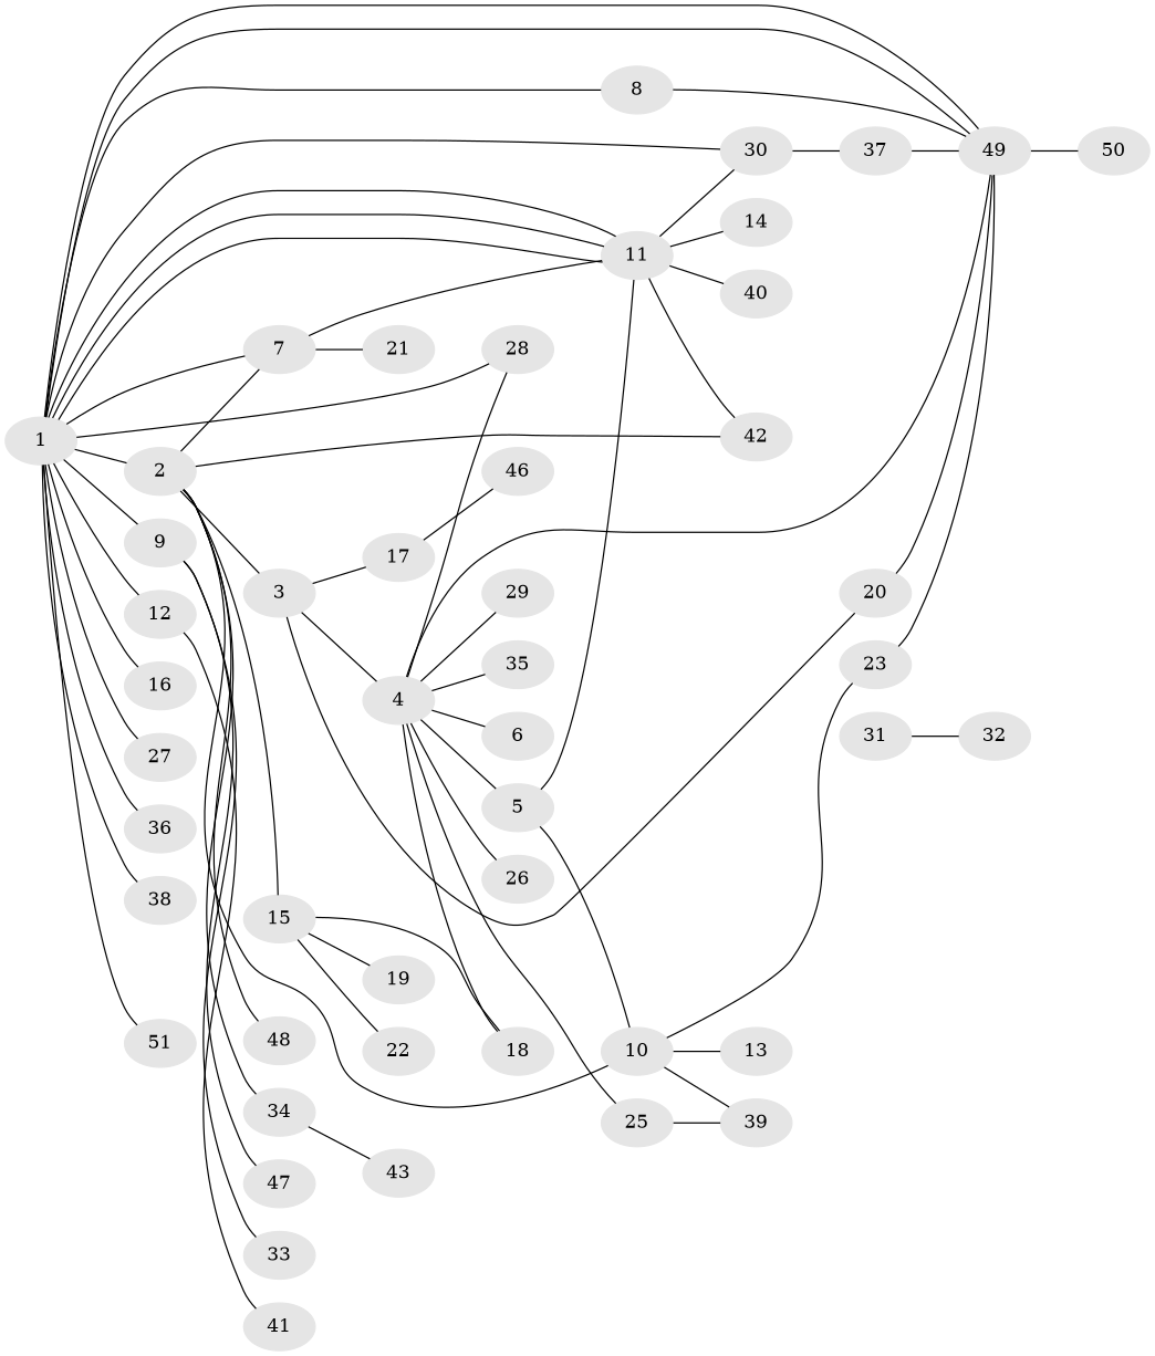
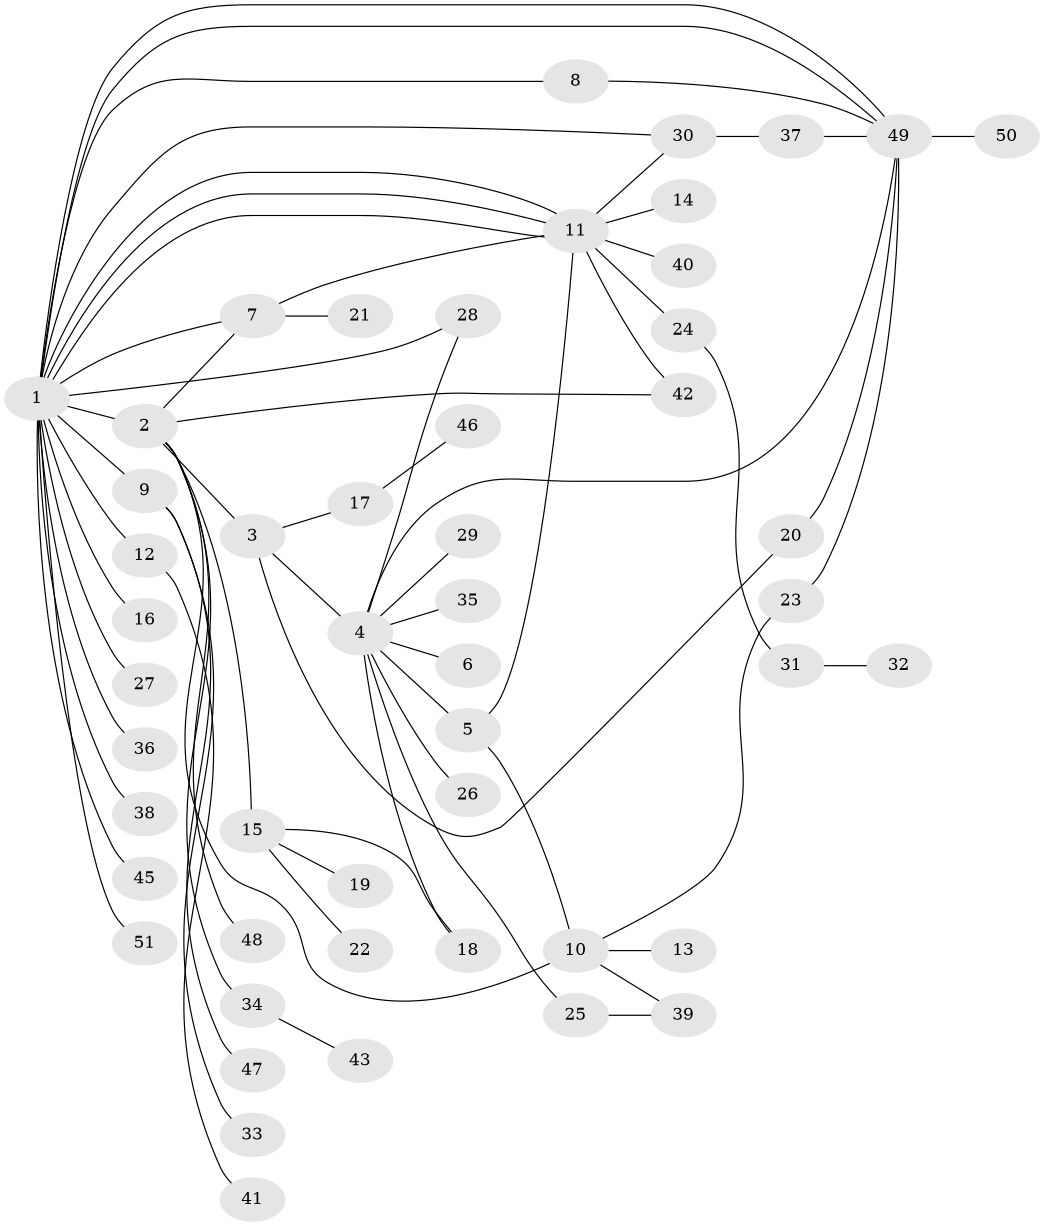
  graph {
    rankdir=LR
    node [color=gray90 style=filled]
    1
    2
    7
    8
    9
    11
    12
    16
    27
    28
    30
    36
    38
+   45
    49
    51
    3
    10
    15
    34
    48
    42
    21
    33
    47
    14
+   24
    40
    41
    37
    50
    4
    17
    20
    13
    23
    39
    18
    19
    22
    43
    5
    6
    25
    26
    29
    35
    46
    31
    32
    1 -- 2
    1 -- 7
    1 -- 8
    1 -- 9
    1 -- 11
    1 -- 11
    1 -- 11
    1 -- 12
    1 -- 16
    1 -- 27
    1 -- 28
    1 -- 30
    1 -- 36
    1 -- 38
+   1 -- 45
    1 -- 49
    1 -- 49
    1 -- 51
    2 -- 7
    2 -- 3
    2 -- 10
    2 -- 15
    2 -- 34
    2 -- 48
    2 -- 42
    7 -- 11
    7 -- 21
    8 -- 49
    9 -- 33
    9 -- 47
    11 -- 30
    11 -- 42
    11 -- 14
+   11 -- 24
    11 -- 40
    12 -- 41
    30 -- 37
    49 -- 50
    3 -- 4
    3 -- 17
    3 -- 20
    10 -- 13
    10 -- 23
    10 -- 39
    15 -- 18
    15 -- 19
    15 -- 22
    34 -- 43
+   24 -- 31
    37 -- 49
    4 -- 28
    4 -- 49
    4 -- 18
    4 -- 5
    4 -- 6
    4 -- 25
    4 -- 26
    4 -- 29
    4 -- 35
    17 -- 46
    20 -- 49
    23 -- 49
    5 -- 11
    5 -- 10
    25 -- 39
    31 -- 32
  }
